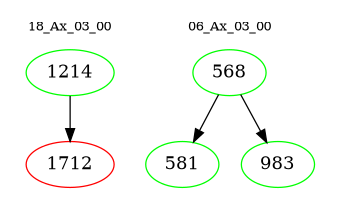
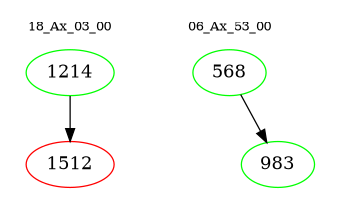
  digraph {
    node [color=green]
    edge [color=black]
    n1 [label=1214]
-   n2 [color=red label=1712]
+   n2 [color=red label=1512]
    n3 [label=568]
-   n4 [label=581]
    n5 [label=983]
    subgraph cluster_1 {
      color=white
      fontsize=10
      label="18_Ax_03_00"
      n1
      n2
    }
    subgraph cluster_2 {
      color=white
      fontsize=10
-     label="06_Ax_03_00"
+     label="06_Ax_53_00"
      n3
-     n4
      n5
    }
    n1 -> n2
-   n3 -> n4
    n3 -> n5
  }
